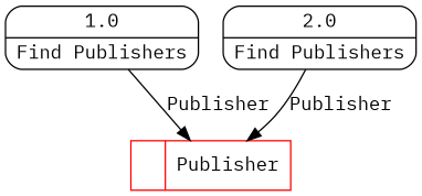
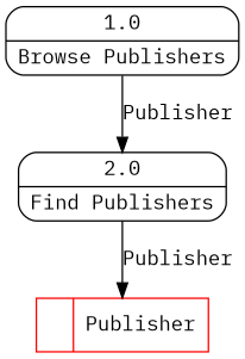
  digraph {
    fontname="IBM Plex Mono"
    node [fontname="IBM Plex Mono" shape=Mrecord]
    edge [fontname="IBM Plex Mono"]
    n1 [color=red label="<f0>  |<f1> Publisher " shape=record]
-   n2 [label="{<f0> 1.0|<f1> Find Publishers }"]
+   n2 [label="{<f0> 1.0|<f1> Browse Publishers }"]
    n3 [label="{<f0> 2.0|<f1> Find Publishers }"]
-   n2 -> n1 [label=Publisher]
+   n2 -> n3 [label=Publisher]
    n3 -> n1 [label=Publisher]
  }
